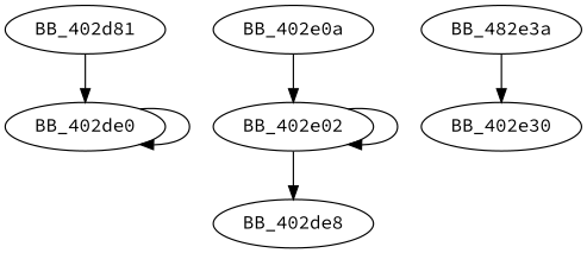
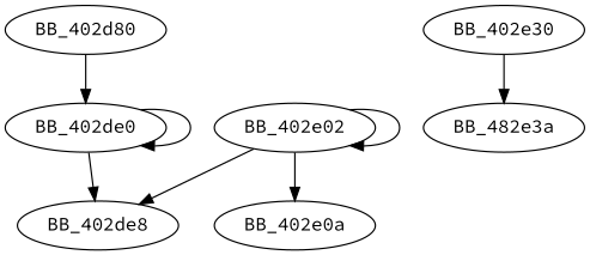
  digraph {
    fontname="Source Code Pro"
    node [fontname="Source Code Pro"]
    edge [fontname="Source Code Pro"]
-   BB_402d80 [label=BB_402d81]
+   BB_402d80
    BB_402de0
    BB_402de8
    BB_402e02
    BB_402e0a
    n6 [label=BB_482e3a]
    BB_402e30
    BB_402d80 -> BB_402de0
    BB_402de0 -> BB_402de0
+   BB_402de0 -> BB_402de8
    BB_402e02 -> BB_402de8
    BB_402e02 -> BB_402e02
-   BB_402e0a -> BB_402e02
-   n6 -> BB_402e30
+   BB_402e02 -> BB_402e0a
+   BB_402e30 -> n6
  }
